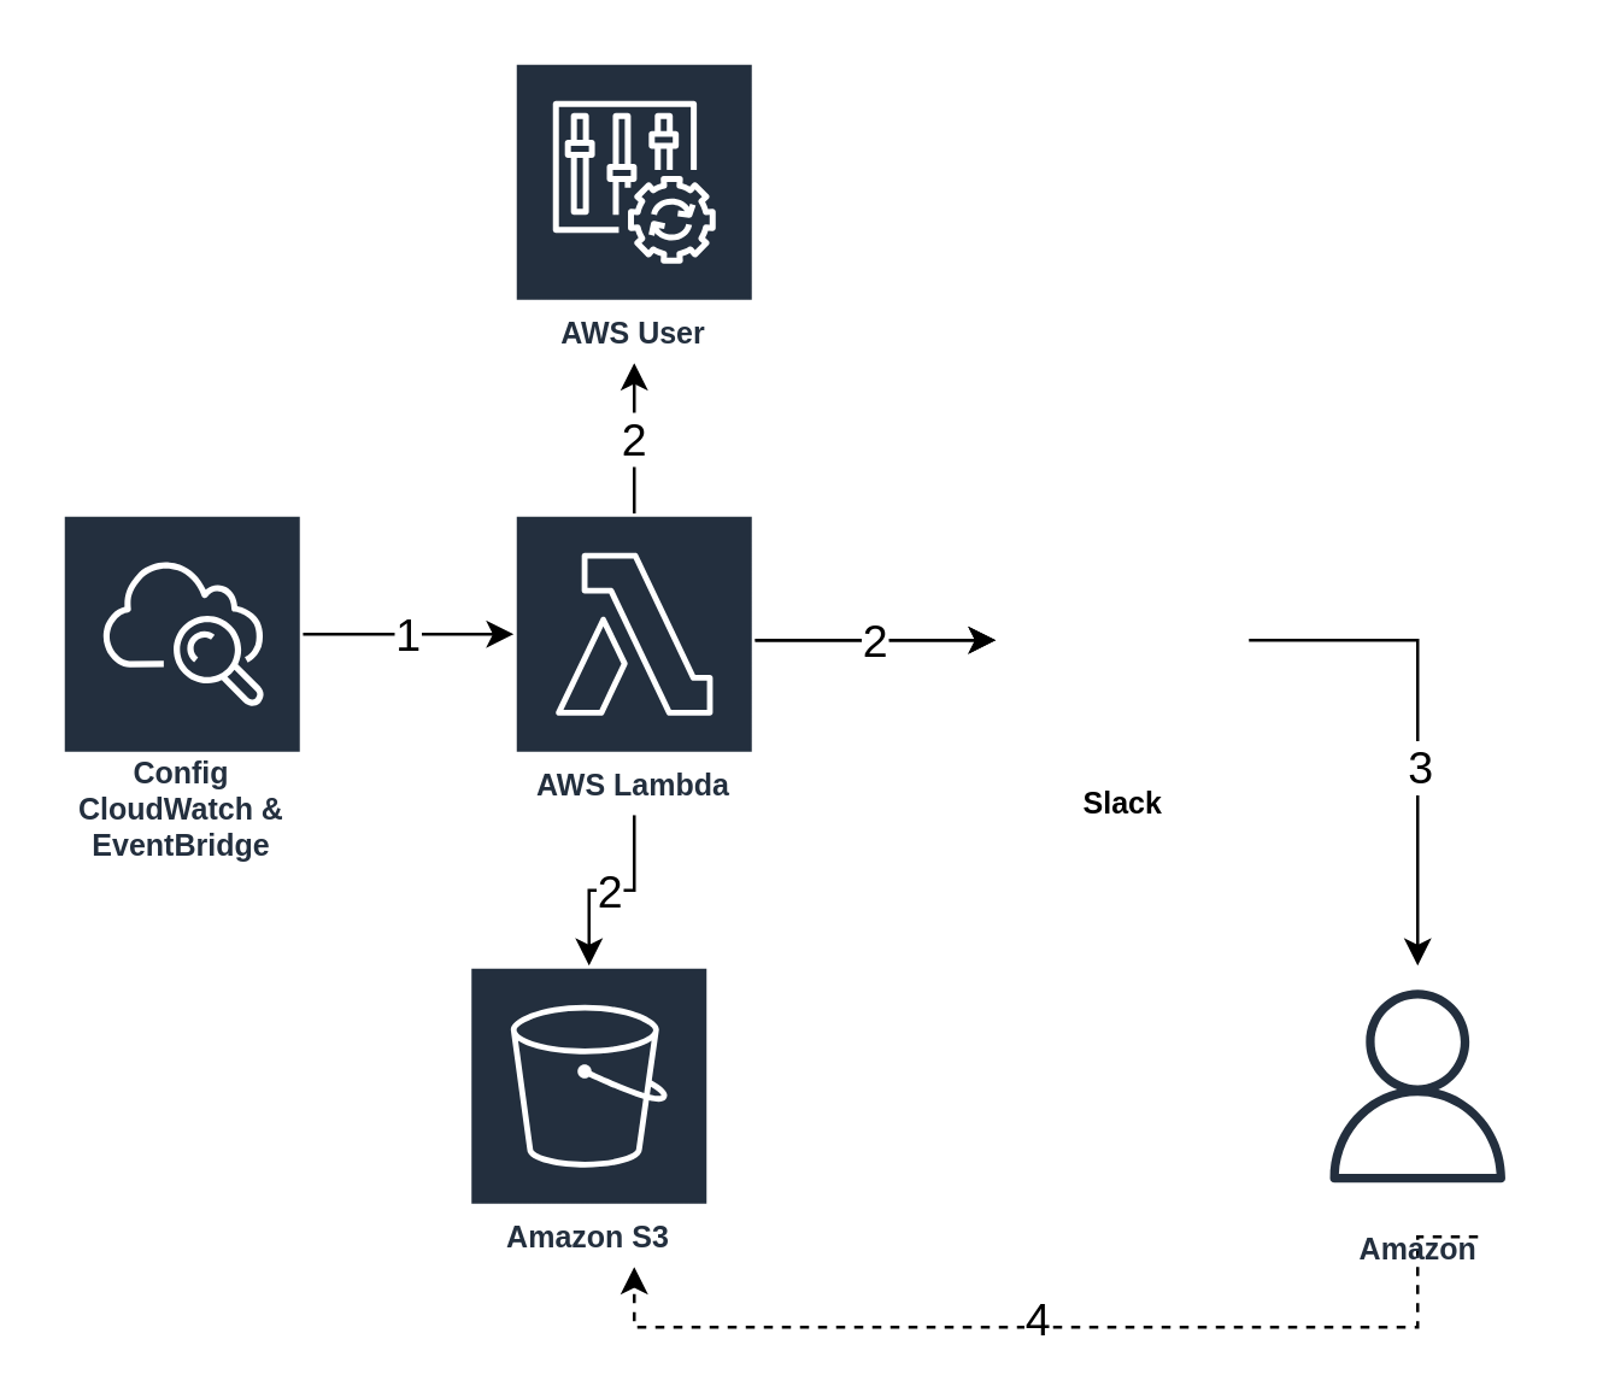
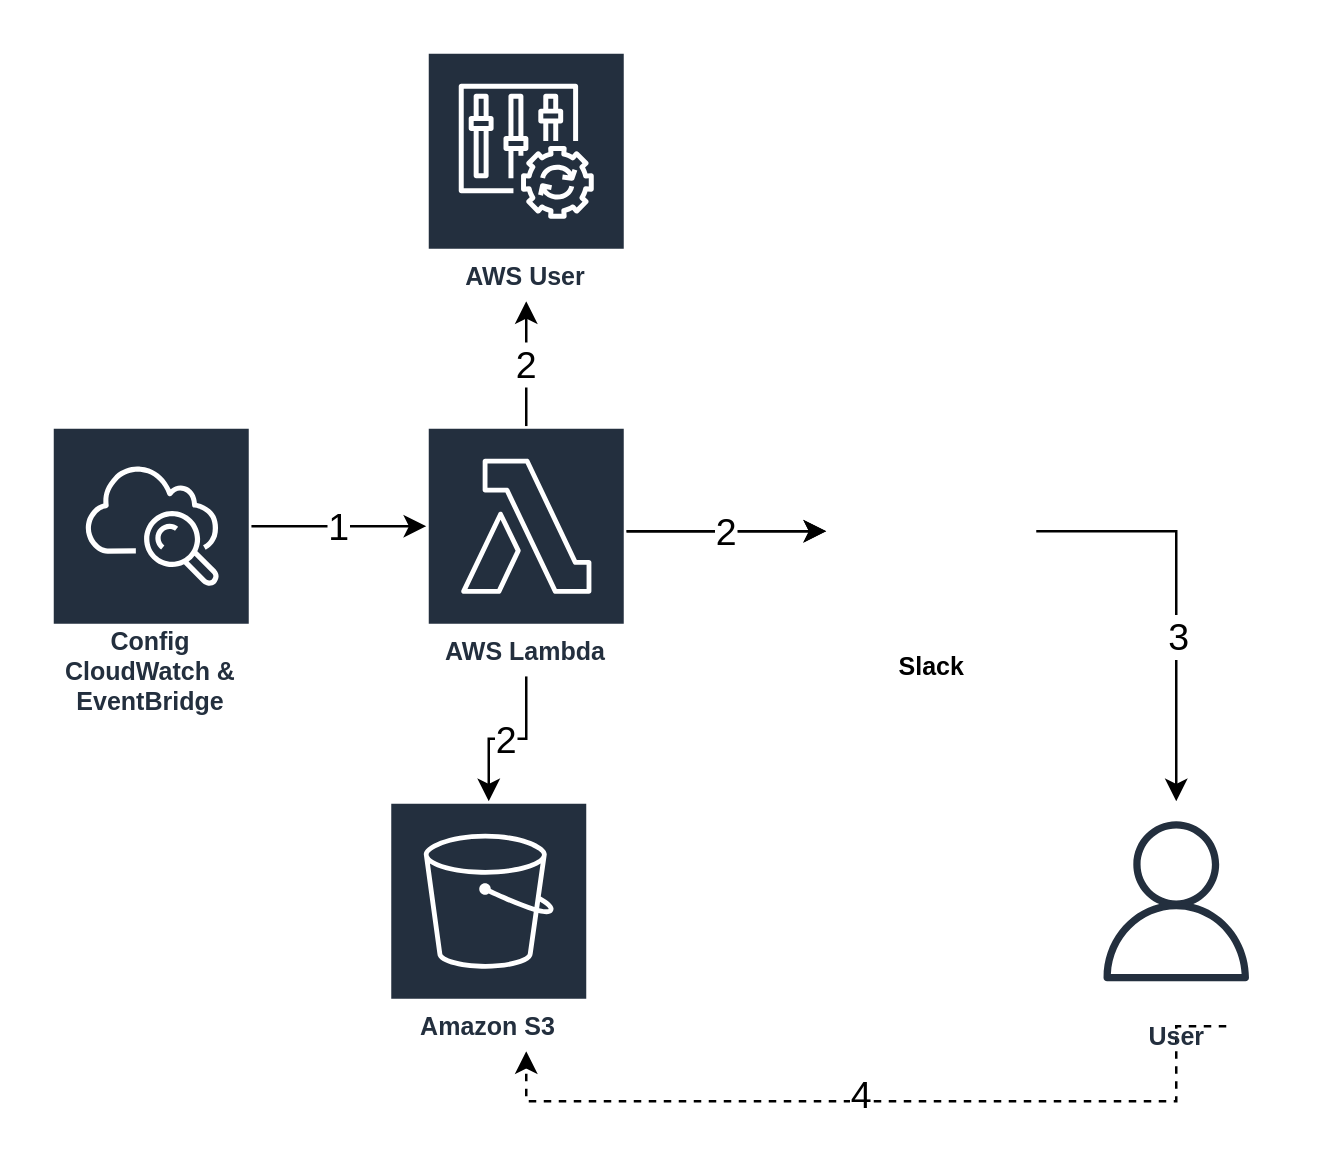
  <mxCell id="0" />
  <mxCell id="1" parent="0" />
  <mxCell id="2" value="4" style="edgeStyle=orthogonalEdgeStyle;rounded=0;orthogonalLoop=1;jettySize=auto;html=1;startArrow=none;startFill=0;fontSize=15;entryX=0;entryY=0.5;entryDx=0;entryDy=0;fontStyle=0" parent="1" source="3" target="4" edge="1"><mxGeometry relative="1" as="geometry"><mxPoint x="340" y="220" as="targetPoint" /><Array as="points"><mxPoint x="270" y="212" /><mxPoint x="270" y="212" /></Array></mxGeometry></mxCell>
  <mxCell id="3" value="AWS Lambda" style="outlineConnect=0;fontColor=#232F3E;gradientColor=none;strokeColor=#ffffff;fillColor=#232F3E;dashed=0;verticalLabelPosition=middle;verticalAlign=bottom;align=center;html=1;whiteSpace=wrap;fontSize=10;fontStyle=1;spacing=3;shape=mxgraph.aws4.productIcon;prIcon=mxgraph.aws4.lambda;" parent="1" vertex="1"><mxGeometry x="170" y="170" width="80" height="100" as="geometry" /></mxCell>
  <mxCell id="4" value="&lt;font size=&quot;1&quot; color=&quot;#000000&quot;&gt;&lt;b style=&quot;background-color: rgb(255 , 255 , 255)&quot;&gt;Slack&lt;/b&gt;&lt;/font&gt;" style="shape=image;html=1;verticalAlign=top;verticalLabelPosition=bottom;labelBackgroundColor=#ffffff;imageAspect=0;aspect=fixed;image=https://cdn2.iconfinder.com/data/icons/social-media-2189/48/29-Slack-128.png;fontSize=10;" parent="1" vertex="1"><mxGeometry x="330" y="170" width="84" height="84" as="geometry" /></mxCell>
  <mxCell id="5" style="edgeStyle=orthogonalEdgeStyle;rounded=0;orthogonalLoop=1;jettySize=auto;html=1;startArrow=none;startFill=0;fontSize=15;dashed=1;" parent="1" target="13" edge="1"><mxGeometry relative="1" as="geometry"><Array as="points"><mxPoint x="470" y="410" /><mxPoint x="470" y="440" /><mxPoint x="210" y="440" /></Array><mxPoint x="490" y="410" as="sourcePoint" /><mxPoint x="140" y="430" as="targetPoint" /></mxGeometry></mxCell>
  <mxCell id="6" value="4" style="edgeLabel;html=1;align=center;verticalAlign=middle;resizable=0;points=[];fontSize=15;" vertex="1" connectable="0" parent="5"><mxGeometry x="0.072" y="-4" relative="1" as="geometry"><mxPoint as="offset" /></mxGeometry></mxCell>
  <mxCell id="7" value="2" style="edgeStyle=orthogonalEdgeStyle;rounded=0;orthogonalLoop=1;jettySize=auto;html=1;startArrow=none;startFill=0;fontSize=15;" edge="1" parent="1" source="10" target="13"><mxGeometry relative="1" as="geometry" /></mxCell>
  <mxCell id="8" value="2" style="edgeStyle=orthogonalEdgeStyle;rounded=0;orthogonalLoop=1;jettySize=auto;html=1;startArrow=none;startFill=0;fontSize=15;entryX=0;entryY=0.5;entryDx=0;entryDy=0;" edge="1" parent="1" source="10" target="16"><mxGeometry relative="1" as="geometry"><mxPoint x="340" y="220" as="targetPoint" /><Array as="points"><mxPoint x="270" y="212" /><mxPoint x="270" y="212" /></Array></mxGeometry></mxCell>
  <mxCell id="9" value="2" style="edgeStyle=orthogonalEdgeStyle;rounded=0;orthogonalLoop=1;jettySize=auto;html=1;fontSize=15;" edge="1" parent="1" source="10" target="18"><mxGeometry relative="1" as="geometry" /></mxCell>
  <mxCell id="10" value="AWS Lambda" style="outlineConnect=0;fontColor=#232F3E;gradientColor=none;strokeColor=#ffffff;fillColor=#232F3E;dashed=0;verticalLabelPosition=middle;verticalAlign=bottom;align=center;html=1;whiteSpace=wrap;fontSize=10;fontStyle=1;spacing=3;shape=mxgraph.aws4.productIcon;prIcon=mxgraph.aws4.lambda;" vertex="1" parent="1"><mxGeometry x="170" y="170" width="80" height="100" as="geometry" /></mxCell>
  <mxCell id="11" value="1" style="edgeStyle=orthogonalEdgeStyle;rounded=0;orthogonalLoop=1;jettySize=auto;html=1;fontSize=15;" edge="1" parent="1" source="12" target="10"><mxGeometry relative="1" as="geometry"><mxPoint x="140" y="220" as="targetPoint" /><Array as="points"><mxPoint x="150" y="210" /><mxPoint x="150" y="210" /></Array></mxGeometry></mxCell>
  <mxCell id="12" value="Config CloudWatch &amp;amp; EventBridge" style="outlineConnect=0;fontColor=#232F3E;gradientColor=none;strokeColor=#ffffff;fillColor=#232F3E;dashed=0;verticalLabelPosition=middle;verticalAlign=bottom;align=center;html=1;whiteSpace=wrap;fontSize=10;fontStyle=1;spacing=3;shape=mxgraph.aws4.productIcon;prIcon=mxgraph.aws4.cloudwatch;" vertex="1" parent="1"><mxGeometry x="20" y="170" width="80" height="120" as="geometry" /></mxCell>
  <mxCell id="13" value="Amazon S3" style="outlineConnect=0;fontColor=#232F3E;gradientColor=none;strokeColor=#ffffff;fillColor=#232F3E;dashed=0;verticalLabelPosition=middle;verticalAlign=bottom;align=center;html=1;whiteSpace=wrap;fontSize=10;fontStyle=1;spacing=3;shape=mxgraph.aws4.productIcon;prIcon=mxgraph.aws4.s3;" vertex="1" parent="1"><mxGeometry x="155" y="320" width="80" height="100" as="geometry" /></mxCell>
  <mxCell id="14" style="edgeStyle=orthogonalEdgeStyle;rounded=0;orthogonalLoop=1;jettySize=auto;html=1;startArrow=none;startFill=0;fontSize=15;" edge="1" parent="1" source="16" target="17"><mxGeometry relative="1" as="geometry" /></mxCell>
  <mxCell id="15" value="3" style="edgeLabel;html=1;align=center;verticalAlign=middle;resizable=0;points=[];fontSize=15;" vertex="1" connectable="0" parent="14"><mxGeometry x="0.183" relative="1" as="geometry"><mxPoint as="offset" /></mxGeometry></mxCell>
  <mxCell id="16" value="&lt;font size=&quot;1&quot; color=&quot;#000000&quot;&gt;&lt;b style=&quot;background-color: rgb(255 , 255 , 255)&quot;&gt;Slack&lt;/b&gt;&lt;/font&gt;" style="shape=image;html=1;verticalAlign=top;verticalLabelPosition=bottom;labelBackgroundColor=#ffffff;imageAspect=0;aspect=fixed;image=https://cdn2.iconfinder.com/data/icons/social-media-2189/48/29-Slack-128.png;fontSize=10;" vertex="1" parent="1"><mxGeometry x="330" y="170" width="84" height="84" as="geometry" /></mxCell>
- <mxCell id="17" value="&lt;font style=&quot;font-size: 10px&quot;&gt;&lt;b&gt;Amazon&lt;/b&gt;&lt;/font&gt;" style="outlineConnect=0;fontColor=#232F3E;gradientColor=none;strokeColor=#232F3E;fillColor=#ffffff;dashed=0;verticalLabelPosition=bottom;verticalAlign=top;align=center;html=1;fontSize=12;fontStyle=0;aspect=fixed;shape=mxgraph.aws4.resourceIcon;resIcon=mxgraph.aws4.user;" vertex="1" parent="1"><mxGeometry x="430" y="320" width="80" height="80" as="geometry" /></mxCell>
+ <mxCell id="17" value="&lt;font style=&quot;font-size: 10px&quot;&gt;&lt;b&gt;User&lt;/b&gt;&lt;/font&gt;" style="outlineConnect=0;fontColor=#232F3E;gradientColor=none;strokeColor=#232F3E;fillColor=#ffffff;dashed=0;verticalLabelPosition=bottom;verticalAlign=top;align=center;html=1;fontSize=12;fontStyle=0;aspect=fixed;shape=mxgraph.aws4.resourceIcon;resIcon=mxgraph.aws4.user;" vertex="1" parent="1"><mxGeometry x="430" y="320" width="80" height="80" as="geometry" /></mxCell>
  <mxCell id="18" value="AWS User" style="outlineConnect=0;fontColor=#232F3E;gradientColor=none;strokeColor=#ffffff;fillColor=#232F3E;dashed=0;verticalLabelPosition=middle;verticalAlign=bottom;align=center;html=1;whiteSpace=wrap;fontSize=10;fontStyle=1;spacing=3;shape=mxgraph.aws4.productIcon;prIcon=mxgraph.aws4.config;" vertex="1" parent="1"><mxGeometry x="170" y="20" width="80" height="100" as="geometry" /></mxCell>
